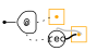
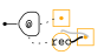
  digraph {
    labeldistance=0
    nodesep=.175
    rankdir=LR
    ranksep=.175
    fontname="Courier Prime"
    node [color=orange fixedsize=true orientation=90 shape=point fontname="Courier Prime"]
    edge [arrowhead=none arrowtail=none headport=w tailport=e style=dotted fontname="Courier Prime"]
    ndcluster_nd4
    ndcluster_nd60
    nd1 [color="" orientation=""]
    n4 [color="#000000" height=.4 label="@" shape=house style=rounded width=.4]
-   n5 [color="#000000" height=.3 label=rec shape=circle style=rounded width=.3 orientation=""]
+   n5 [height=.3 label=rec shape=circle style=rounded width=.3 orientation=""]
    subgraph cluster_1 {
      color=orange
      style=fill
      ndcluster_nd4
    }
    subgraph cluster_2 {
      color=orange
      style=fill
      ndcluster_nd60
    }
    nd1 -> n4 [style=solid]
    n4 -> ndcluster_nd4
    n4 -> n5 [tailport=s]
    n5 -> ndcluster_nd60 [color=grey dir=back headport=e tailport=n style=bold]
    n5 -> ndcluster_nd60 [style=bold]
  }
